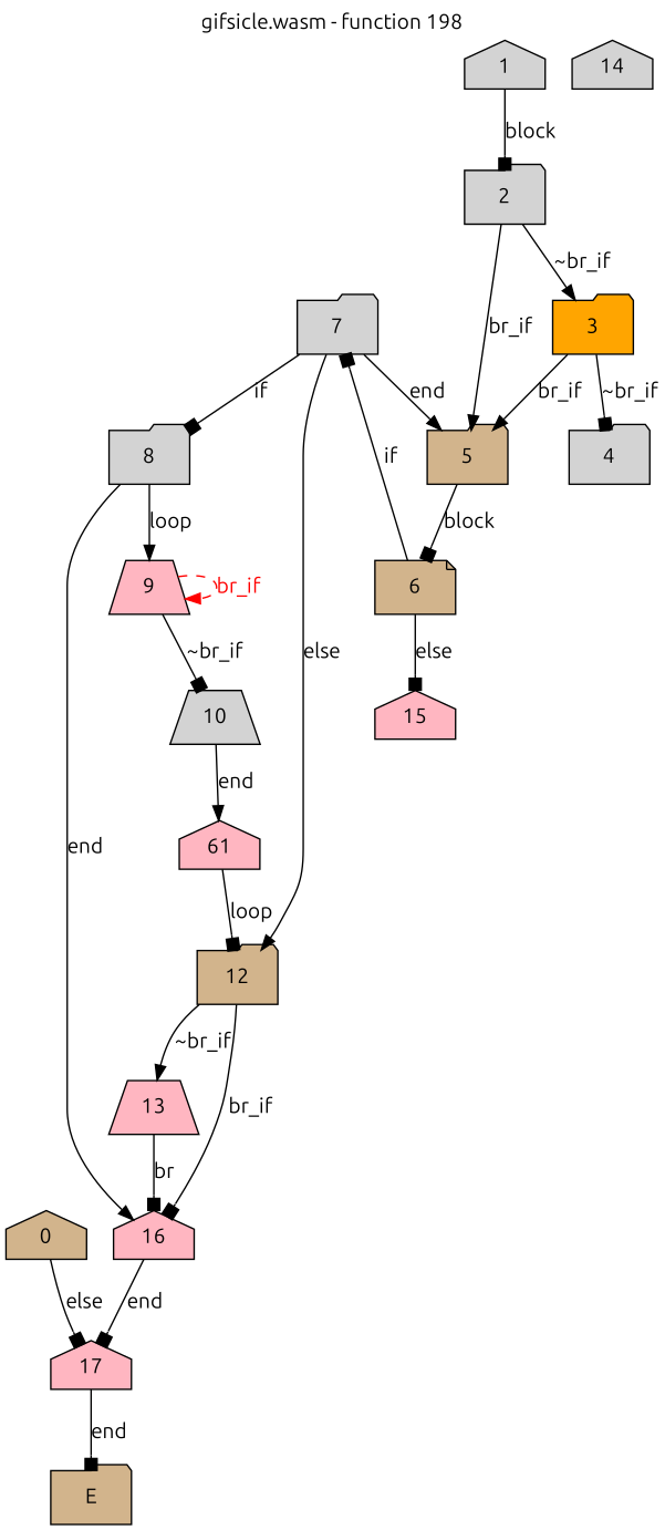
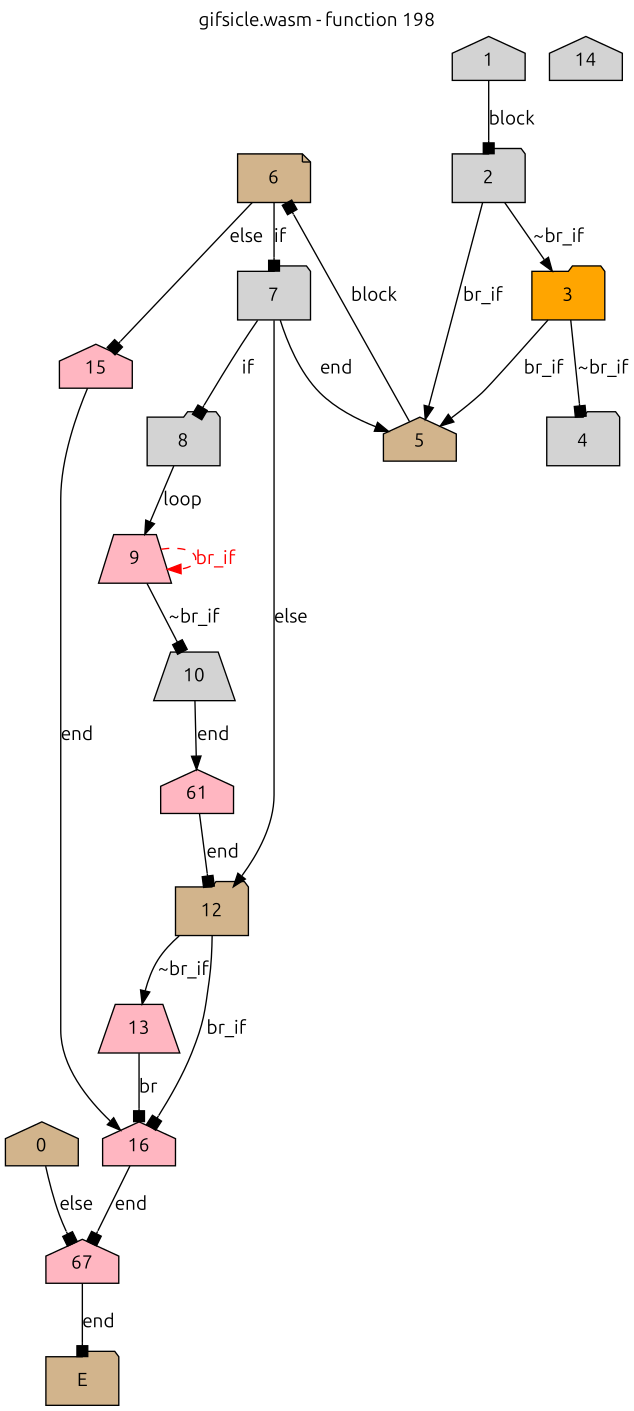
  digraph {
    fontname=Ubuntu
    label="gifsicle.wasm - function 198"
    labelfontcolor=black
    labelfontname=Helvetica
    labelfontsize=16
    labelloc=t
    node [fillcolor=lightgrey fontname=Ubuntu shape=folder style=filled fontcolor=black]
    edge [arrowhead=box fontname=Ubuntu]
    E [fillcolor=tan fontcolor=""]
    n2 [fillcolor=tan label=0 shape=house]
-   n3 [fillcolor=lightpink label=17 shape=house]
+   n3 [fillcolor=lightpink label=67 shape=house]
    n4 [label=1 shape=house]
    n5 [label=2]
    n6 [fillcolor=orange label=3]
-   n7 [fillcolor=tan label=5]
+   n7 [fillcolor=tan label=5 shape=house]
    n8 [label=4]
    n9 [fillcolor=tan label=6 shape=note]
    n10 [label=7]
    n11 [fillcolor=lightpink label=15 shape=house]
    n12 [label=8]
    n13 [fillcolor=tan label=12]
    n14 [fillcolor=lightpink label=16 shape=house]
    n15 [fillcolor=lightpink label=9 shape=trapezium]
    n16 [fillcolor=lightpink label=13 shape=trapezium]
    n17 [label=10 shape=trapezium]
    n18 [fillcolor=lightpink label=61 shape=house]
    n19 [label=14 shape=house]
    n2 -> n3 [label=else]
    n3 -> E [label=end]
    n4 -> n5 [label=block]
    n5 -> n6 [arrowhead=normal label="~br_if"]
    n5 -> n7 [arrowhead=normal label=br_if]
    n6 -> n7 [arrowhead=normal label=br_if]
    n6 -> n8 [label="~br_if"]
    n7 -> n9 [label=block]
    n9 -> n10 [label=if]
    n9 -> n11 [label=else]
    n10 -> n7 [arrowhead=normal label=end]
    n10 -> n12 [label=if]
    n10 -> n13 [arrowhead=normal label=else]
-   n12 -> n14 [arrowhead=normal label=end]
+   n11 -> n14 [arrowhead=normal label=end]
    n12 -> n15 [arrowhead=normal label=loop]
    n13 -> n14 [label=br_if]
    n13 -> n16 [arrowhead=normal label="~br_if"]
    n14 -> n3 [label=end]
    n15 -> n15 [arrowhead=normal color=red fontcolor=red label=br_if style=dashed]
    n15 -> n17 [label="~br_if"]
    n16 -> n14 [label=br]
    n17 -> n18 [arrowhead=normal label=end]
-   n18 -> n13 [label=loop]
+   n18 -> n13 [label=end]
  }
